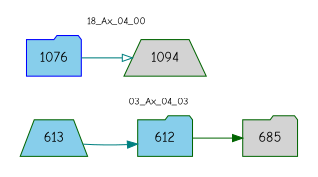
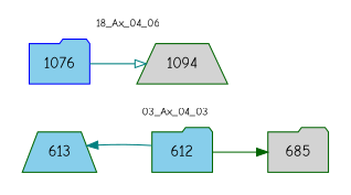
  digraph {
    fontname="Comic Neue"
    rankdir=LR
    node [color=darkgreen fillcolor=skyblue fontname="Comic Neue" shape=folder style=filled]
    edge [arrowhead=normal color=teal fontname="Comic Neue"]
    n1 [label=613 shape=trapezium]
    n2 [label=612]
    n3 [fillcolor=lightgrey label=685]
    n4 [color=blue label=1076]
    n5 [fillcolor=lightgrey label=1094 shape=trapezium]
    subgraph cluster_1 {
      color=white
      fontsize=10
      label="03_Ax_04_03"
      n1
      n2
      n3
    }
    subgraph cluster_2 {
      color=white
      fontsize=10
-     label="18_Ax_04_00"
+     label="18_Ax_04_06"
      n4
      n5
    }
-   n1 -> n2
+   n2 -> n1
    n2 -> n3 [color=darkgreen]
    n4 -> n5 [arrowhead=onormal]
  }
